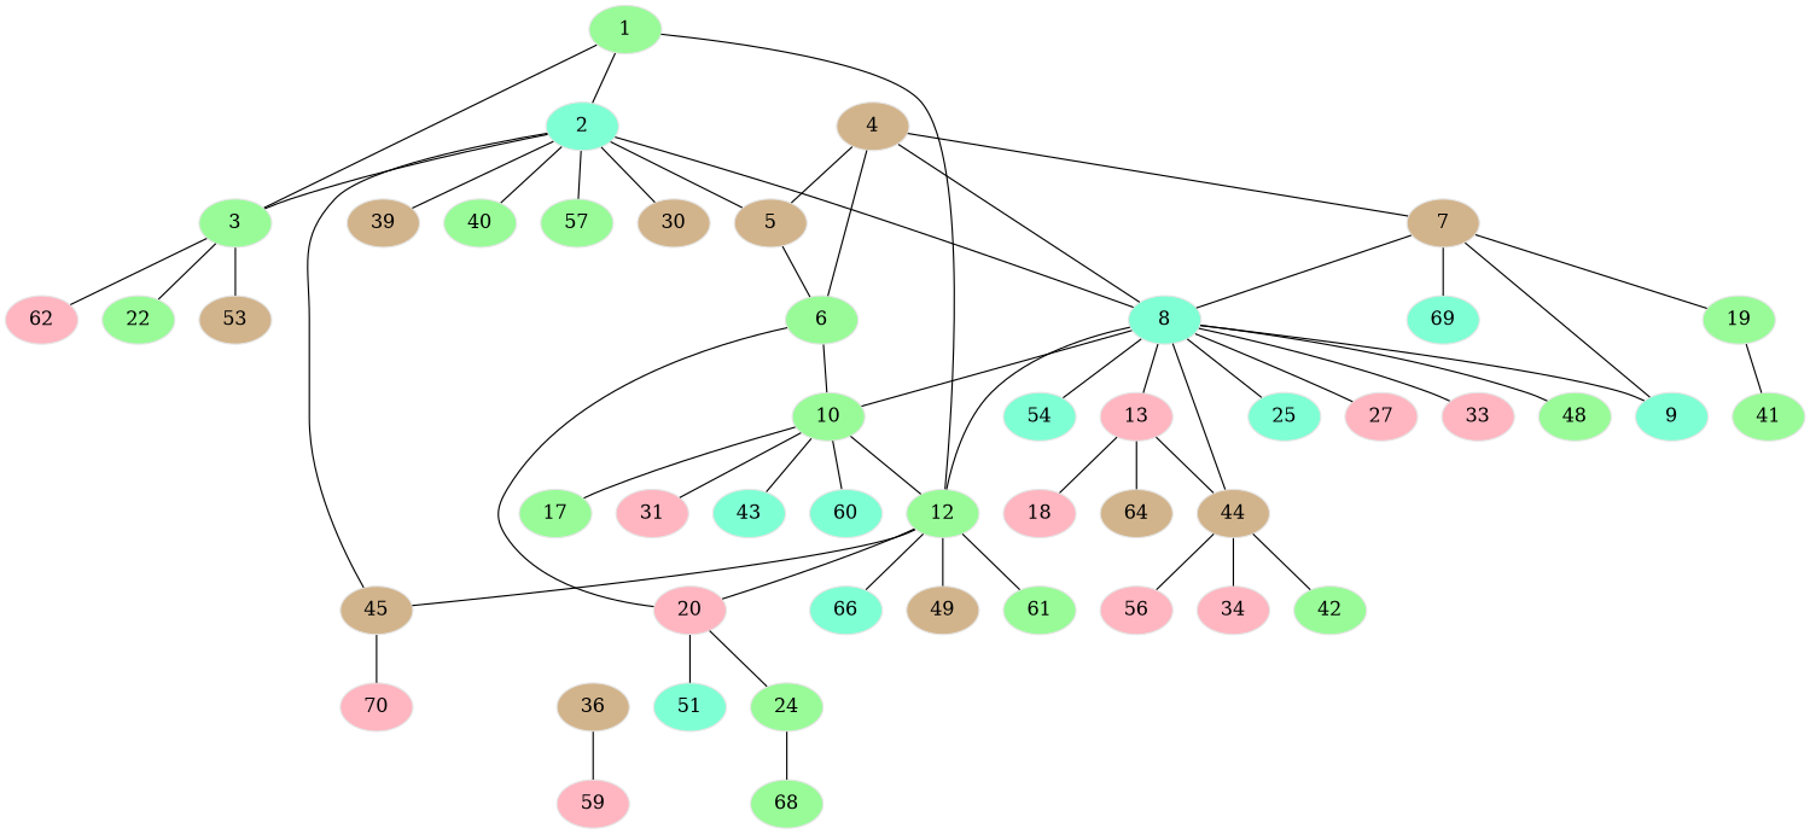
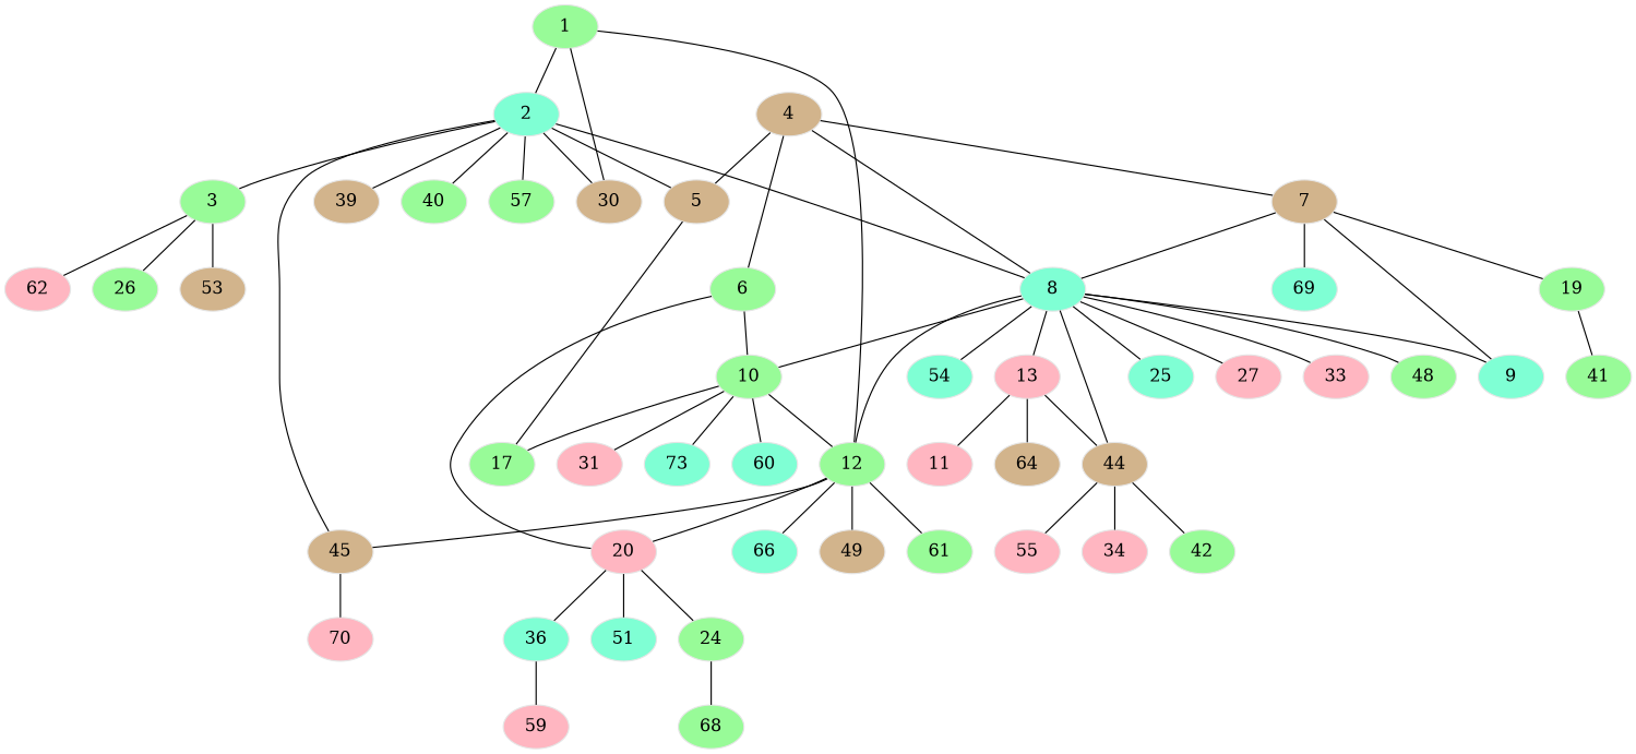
  graph {
    node [color=gray90 fillcolor=palegreen style=filled]
    1 [super="+52"]
    2 [fillcolor=aquamarine super="+23"]
    3 [super="+50"]
    12 [super="+47"]
    5 [fillcolor=tan]
    8 [fillcolor=aquamarine super="+15"]
    30 [fillcolor=tan]
    39 [fillcolor=tan]
    40
    45 [fillcolor=tan super="+46"]
    57
-   26 [label=22]
+   26
    53 [fillcolor=tan]
    62 [fillcolor=lightpink super="+67"]
    20 [fillcolor=lightpink super="+44"]
    49 [fillcolor=tan]
    61
    66 [fillcolor=aquamarine]
    6 [super="+22"]
    10 [super="+11"]
    9 [fillcolor=aquamarine super="+29"]
    13 [fillcolor=lightpink super="+16"]
    n23 [fillcolor=tan label=44 super="+35"]
    25 [fillcolor=aquamarine]
    27 [fillcolor=lightpink super="+72"]
    33 [fillcolor=lightpink]
    48
    54 [fillcolor=aquamarine super="+71"]
    70 [fillcolor=lightpink]
    4 [fillcolor=tan super="+38"]
    7 [fillcolor=tan super="+37"]
    19 [super="+21"]
    69 [fillcolor=aquamarine]
    17
    31 [fillcolor=lightpink]
-   43 [fillcolor=aquamarine super="+58"]
+   43 [fillcolor=aquamarine super="+58" label=73]
    60 [fillcolor=aquamarine]
    24 [super="+65"]
-   36 [fillcolor=tan super="+55"]
+   36 [fillcolor=aquamarine super="+55"]
    51 [fillcolor=aquamarine]
    41
-   18 [fillcolor=lightpink super="+32"]
+   18 [fillcolor=lightpink super="+32" label=11]
    64 [fillcolor=tan]
    34 [fillcolor=lightpink]
    42
-   56 [fillcolor=lightpink]
+   56 [fillcolor=lightpink label=55]
    68
    59 [fillcolor=lightpink]
    1 -- 2
-   1 -- 3
+   1 -- 30
    1 -- 12
    2 -- 3
    2 -- 5
    2 -- 8 [weight=2]
    2 -- 30
    2 -- 39
    2 -- 40
    2 -- 45
    2 -- 57
    3 -- 26
    3 -- 53
    3 -- 62
    12 -- 45
    12 -- 20
    12 -- 49
    12 -- 61
    12 -- 66
-   5 -- 6
+   5 -- 17
    8 -- 12
    8 -- 10
    8 -- 9
    8 -- 13
    8 -- n23
    8 -- 25
    8 -- 27
    8 -- 33
    8 -- 48
    8 -- 54
    45 -- 70
    20 -- 24
+   20 -- 36
    20 -- 51
    6 -- 20
    6 -- 10
    10 -- 12 [weight=2]
    10 -- 17
    10 -- 31
    10 -- 43
    10 -- 60
    13 -- n23
    13 -- 18
    13 -- 64
    n23 -- 34
    n23 -- 42
    n23 -- 56
    4 -- 5
    4 -- 8
    4 -- 6
    4 -- 7
    7 -- 8
    7 -- 9
    7 -- 19
    7 -- 69
    19 -- 41
    24 -- 68
    36 -- 59
  }
